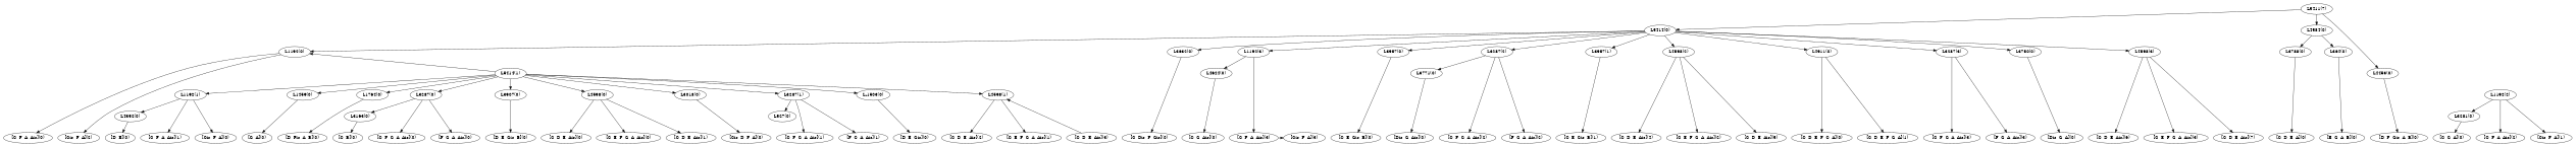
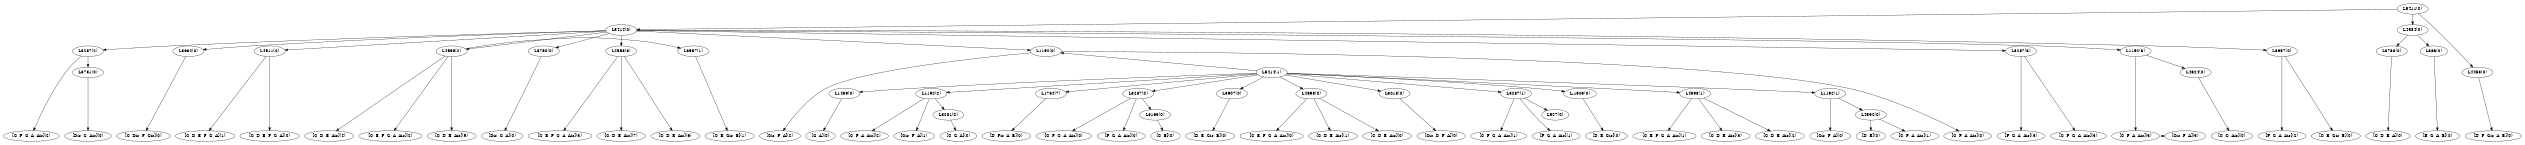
  digraph {
-   "L5411(0)" [label="L5411(7)"]
+   "L5411(0)"
    "L5414(0)"
    "L4584(0)"
    "L1192(0)"
    "L3632(0)"
    "L1192(3)"
    "L3957(0)"
    "L3287(2)"
    "L3957(1)"
    "L4598(2)"
    "L4911(0)"
    "L3287(3)"
    "L3750(0)"
    "L4598(3)"
    "L3788(0)"
-   "L366(0)" [label="L364(0)"]
+   "L366(0)"
    "L5414(1)"
    "L4624(0)"
-   "L3781(0)" [label="L3771(0)"]
+   "L3781(0)"
    "L4453(0)"
    "L1192(1)"
    "L1459(0)"
    "L1192(2)"
-   "L1764(0)"
+   "L1764(0)" [label="L1764(7)"]
    "L3287(0)"
    "L3907(0)"
    "L4598(0)"
    "L3018(0)"
    "L3287(1)"
    "L-1503(0)"
    "L4598(1)"
    "L4352(0)"
    "L3281(0)"
    n34 [label="L3163(0)"]
    "L527(0)"
    "[D  E](0)"
    "[C  F  A  Ais](1)"
    "[Cis  F  A](0)"
    "[G  A](0)"
    "[C  G  A](0)"
    "[C  F  A  Ais](2)"
    "[Cis  F  A](1)"
    "[D  Fis  A  B](0)"
    "[C  B](0)"
    "[C  F  G  A  Ais](0)"
    "[F  G  A  Ais](0)"
    "[D  E  Gis  B](0)"
    "[C  D  E  Ais](0)"
    "[C  E  F  G  A  Ais](0)"
    "[C  D  E  Ais](1)"
    "[Cis  D  F  A](0)"
    "[C  F  G  A  Ais](1)"
    "[F  G  A  Ais](1)"
    "[D  E  Gis](0)"
    "[C  D  E  Ais](2)"
    "[C  E  F  G  A  Ais](1)"
    "[C  D  E  Ais](3)"
    "[C  F  A  Ais](0)"
    "[Cis  F  A](2)"
    "[C  Dis  F  Gis](0)"
    "[C  G  Ais](0)"
    "[C  F  A  Ais](3)"
    "[Cis  F  A](3)"
    "[C  E  Gis  B](0)"
    "[Dis  G  Ais](0)"
    "[C  F  G  A  Ais](2)"
    "[F  G  A  Ais](2)"
    "[C  E  Gis  B](1)"
    "[C  D  E  Ais](4)"
    "[C  E  F  G  A  Ais](2)"
    "[C  D  E  Ais](5)"
    "[C  D  E  F  G  A](0)"
    "[C  D  E  F  G  A](1)"
    "[D  F  Gis  A  B](0)"
    "[C  F  G  A  Ais](3)"
    "[F  G  A  Ais](3)"
    "[Dis  G  A](0)"
    "[C  D  E  Ais](6)"
    "[C  E  F  G  A  Ais](3)"
    "[C  D  E  Ais](7)"
    "[C  D  E  A](0)"
    "[E  G  A  B](0)"
    subgraph sub_1 {
      rank=min
      "L5411(0)"
    }
    subgraph sub_2 {
      rank=same
      "L5414(0)"
      "L4584(0)"
    }
    subgraph sub_3 {
      rank=same
      "L1192(0)"
      "L3632(0)"
      "L1192(3)"
      "L3957(0)"
      "L3287(2)"
      "L3957(1)"
      "L4598(2)"
      "L4911(0)"
      "L3287(3)"
      "L3750(0)"
      "L4598(3)"
      "L3788(0)"
      "L366(0)"
    }
    subgraph sub_4 {
      rank=same
      "L5414(1)"
      "L4624(0)"
      "L3781(0)"
      "L4453(0)"
    }
    subgraph sub_5 {
      rank=same
      "L1192(1)"
      "L1459(0)"
      "L1192(2)"
      "L1764(0)"
      "L3287(0)"
      "L3907(0)"
      "L4598(0)"
      "L3018(0)"
      "L3287(1)"
      "L-1503(0)"
      "L4598(1)"
    }
    subgraph sub_6 {
      rank=same
      "L4352(0)"
      "L3281(0)"
      n34
      "L527(0)"
    }
    subgraph sub_7 {
      rank=max
      "[D  E](0)"
      "[C  F  A  Ais](1)"
      "[Cis  F  A](0)"
      "[G  A](0)"
      "[C  G  A](0)"
      "[C  F  A  Ais](2)"
      "[Cis  F  A](1)"
      "[D  Fis  A  B](0)"
      "[C  B](0)"
      "[C  F  G  A  Ais](0)"
      "[F  G  A  Ais](0)"
      "[D  E  Gis  B](0)"
      "[C  D  E  Ais](0)"
      "[C  E  F  G  A  Ais](0)"
      "[C  D  E  Ais](1)"
      "[Cis  D  F  A](0)"
      "[C  F  G  A  Ais](1)"
      "[F  G  A  Ais](1)"
      "[D  E  Gis](0)"
      "[C  D  E  Ais](2)"
      "[C  E  F  G  A  Ais](1)"
      "[C  D  E  Ais](3)"
      "[C  F  A  Ais](0)"
      "[Cis  F  A](2)"
      "[C  Dis  F  Gis](0)"
      "[C  G  Ais](0)"
      "[C  F  A  Ais](3)"
      "[Cis  F  A](3)"
      "[C  E  Gis  B](0)"
      "[Dis  G  Ais](0)"
      "[C  F  G  A  Ais](2)"
      "[F  G  A  Ais](2)"
      "[C  E  Gis  B](1)"
      "[C  D  E  Ais](4)"
      "[C  E  F  G  A  Ais](2)"
      "[C  D  E  Ais](5)"
      "[C  D  E  F  G  A](0)"
      "[C  D  E  F  G  A](1)"
      "[D  F  Gis  A  B](0)"
      "[C  F  G  A  Ais](3)"
      "[F  G  A  Ais](3)"
      "[Dis  G  A](0)"
      "[C  D  E  Ais](6)"
      "[C  E  F  G  A  Ais](3)"
      "[C  D  E  Ais](7)"
      "[C  D  E  A](0)"
      "[E  G  A  B](0)"
    }
    "L5411(0)" -> "L5414(0)"
    "L5411(0)" -> "L4584(0)"
    "L5411(0)" -> "L4453(0)"
    "L5414(0)" -> "L1192(0)"
    "L5414(0)" -> "L3632(0)"
    "L5414(0)" -> "L1192(3)"
    "L5414(0)" -> "L3957(0)"
    "L5414(0)" -> "L3287(2)"
-   "L5414(0)" -> "L3957(1)"
+   "L4598(2)" -> "L3957(1)"
    "L5414(0)" -> "L4598(2)"
    "L5414(0)" -> "L4911(0)"
    "L5414(0)" -> "L3287(3)"
    "L5414(0)" -> "L3750(0)"
    "L5414(0)" -> "L4598(3)"
    "L4584(0)" -> "L3788(0)"
    "L4584(0)" -> "L366(0)"
    "L1192(0)" -> "[C  F  A  Ais](0)"
    "L1192(0)" -> "[Cis  F  A](2)"
    "L3632(0)" -> "[C  Dis  F  Gis](0)"
    "L1192(3)" -> "L4624(0)"
    "L1192(3)" -> "[C  F  A  Ais](3)"
    "L3957(0)" -> "[C  E  Gis  B](0)"
    "L3287(2)" -> "L3781(0)"
    "L3287(2)" -> "[C  F  G  A  Ais](2)"
-   "L3287(2)" -> "[F  G  A  Ais](2)"
+   "L3957(0)" -> "[F  G  A  Ais](2)"
    "L3957(1)" -> "[C  E  Gis  B](1)"
    "L4598(2)" -> "[C  D  E  Ais](4)"
    "L4598(2)" -> "[C  E  F  G  A  Ais](2)"
    "L4598(2)" -> "[C  D  E  Ais](5)"
    "L4911(0)" -> "[C  D  E  F  G  A](0)"
    "L4911(0)" -> "[C  D  E  F  G  A](1)"
    "L3287(3)" -> "[C  F  G  A  Ais](3)"
    "L3287(3)" -> "[F  G  A  Ais](3)"
    "L3750(0)" -> "[Dis  G  A](0)"
    "L4598(3)" -> "[C  D  E  Ais](6)"
    "L4598(3)" -> "[C  E  F  G  A  Ais](3)"
    "L4598(3)" -> "[C  D  E  Ais](7)"
    "L3788(0)" -> "[C  D  E  A](0)"
    "L366(0)" -> "[E  G  A  B](0)"
    "L5414(1)" -> "L1192(0)"
    "L5414(1)" -> "L1192(1)"
    "L5414(1)" -> "L1459(0)"
+   "L5414(1)" -> "L1192(2)"
    "L5414(1)" -> "L1764(0)"
    "L5414(1)" -> "L3287(0)"
    "L5414(1)" -> "L3907(0)"
    "L5414(1)" -> "L4598(0)"
    "L5414(1)" -> "L3018(0)"
    "L5414(1)" -> "L3287(1)"
    "L5414(1)" -> "L-1503(0)"
    "L5414(1)" -> "L4598(1)"
    "L4624(0)" -> "[C  G  Ais](0)"
    "L3781(0)" -> "[Dis  G  Ais](0)"
    "L4453(0)" -> "[D  F  Gis  A  B](0)"
    "L1192(1)" -> "L4352(0)"
-   "L1192(1)" -> "[C  F  A  Ais](1)"
+   "L4352(0)" -> "[C  F  A  Ais](1)"
    "L1192(1)" -> "[Cis  F  A](0)"
    "L1459(0)" -> "[G  A](0)"
    "L1192(2)" -> "L3281(0)"
    "L1192(2)" -> "[C  F  A  Ais](2)"
    "L1192(2)" -> "[Cis  F  A](1)"
    "L1764(0)" -> "[D  Fis  A  B](0)"
    "L3287(0)" -> n34
    "L3287(0)" -> "[C  F  G  A  Ais](0)"
    "L3287(0)" -> "[F  G  A  Ais](0)"
    "L3907(0)" -> "[D  E  Gis  B](0)"
    "L4598(0)" -> "[C  D  E  Ais](0)"
    "L4598(0)" -> "[C  E  F  G  A  Ais](0)"
    "L4598(0)" -> "[C  D  E  Ais](1)"
    "L3018(0)" -> "[Cis  D  F  A](0)"
    "L3287(1)" -> "L527(0)"
    "L3287(1)" -> "[C  F  G  A  Ais](1)"
    "L3287(1)" -> "[F  G  A  Ais](1)"
    "L-1503(0)" -> "[D  E  Gis](0)"
    "L4598(1)" -> "[C  D  E  Ais](2)"
    "L4598(1)" -> "[C  E  F  G  A  Ais](1)"
-   "[C  D  E  Ais](3)" -> "L4598(1)"
+   "L4598(1)" -> "[C  D  E  Ais](3)"
    "L4352(0)" -> "[D  E](0)"
    "L3281(0)" -> "[C  G  A](0)"
    n34 -> "[C  B](0)"
    "[C  F  A  Ais](3)" -> "[Cis  F  A](3)"
  }
